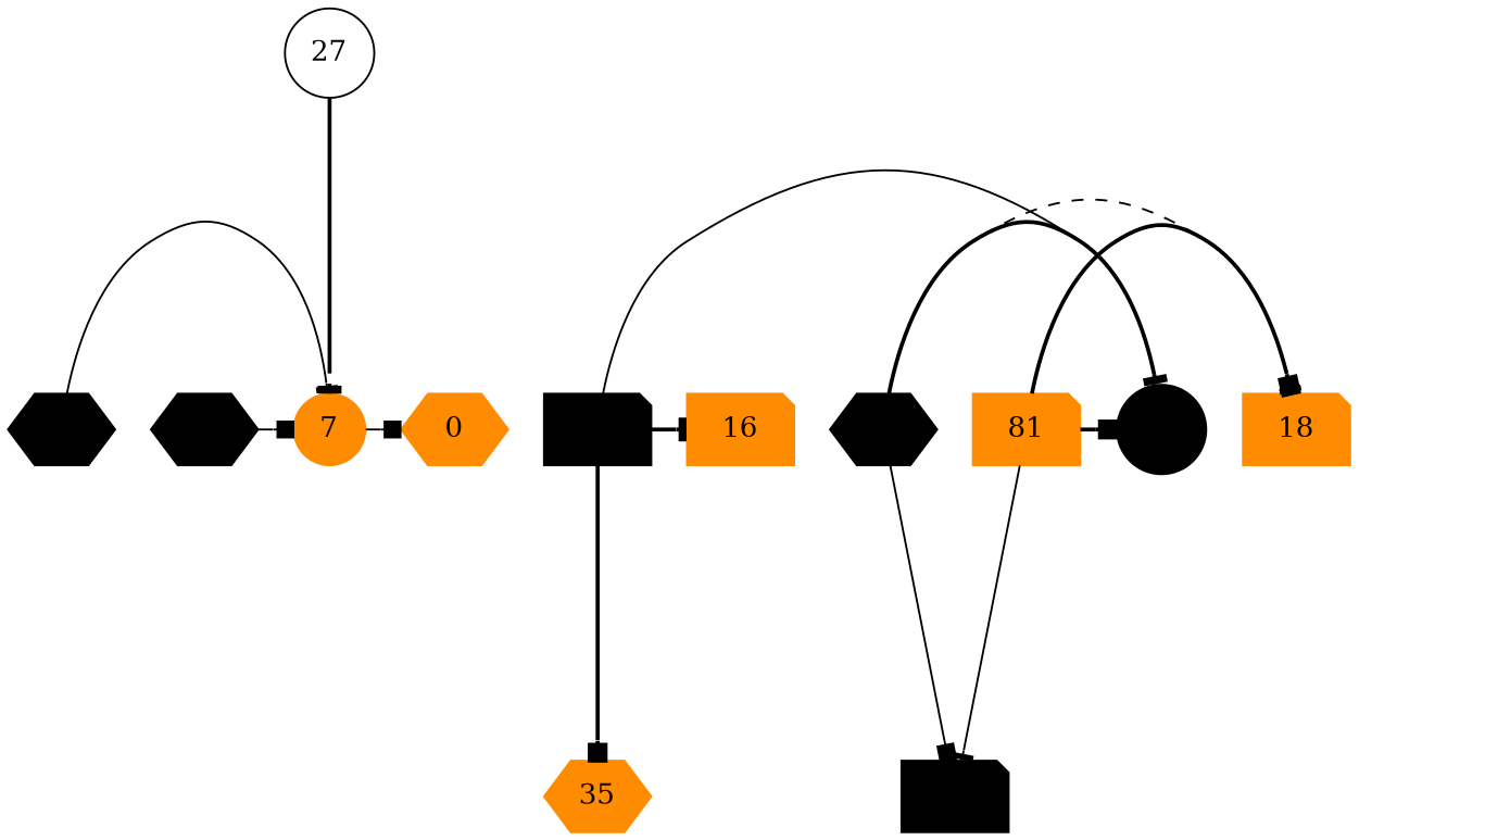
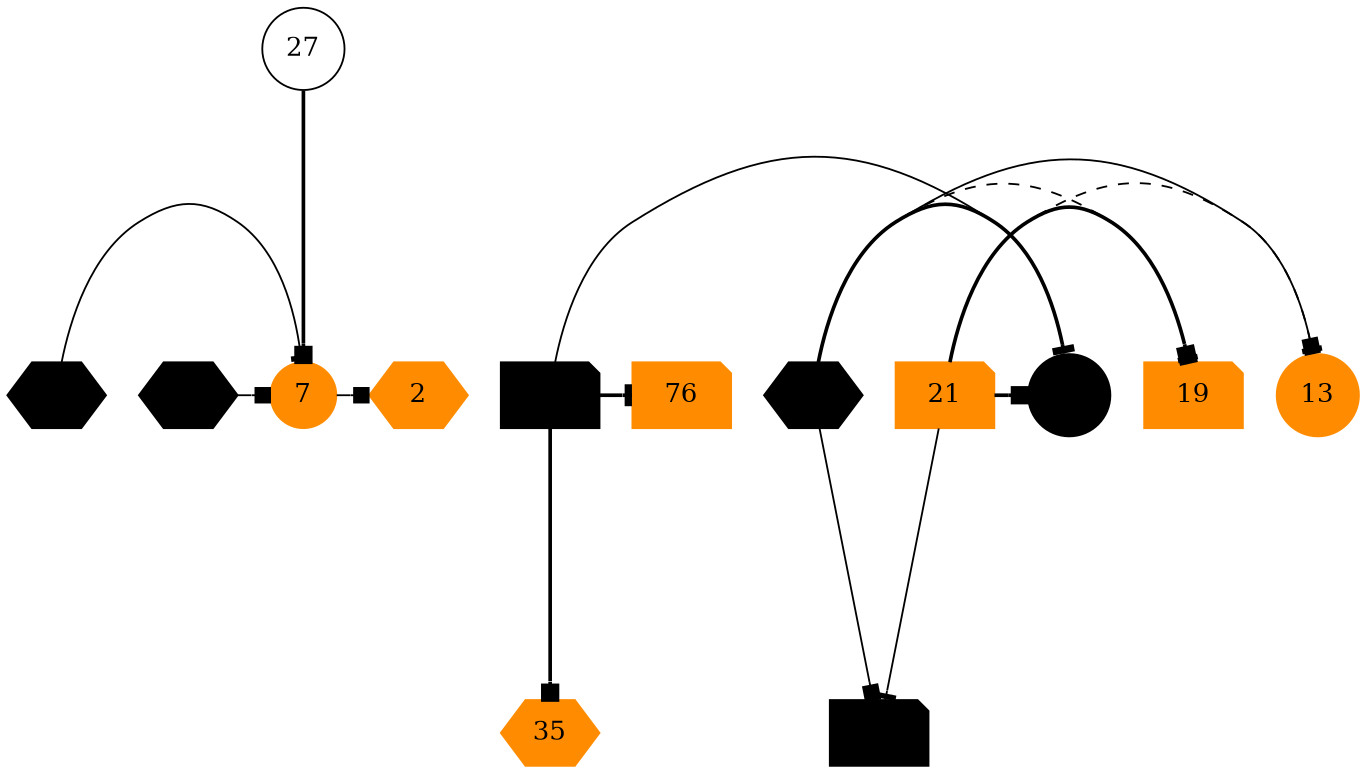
  digraph {
    ranksep=2.0
    node [color=darkorange shape=hexagon style=filled]
    edge [arrowhead=box style=solid]
-   2 [label=0]
+   2
    4 [color=black shape=note]
    7 [shape=circle]
    9 [color=black]
+   13 [shape=circle]
    14 [color=black]
    15 [color=black]
-   16 [shape=note]
-   18 [shape=note]
+   16 [shape=note label=76]
+   18 [shape=note label=19]
    20 [color=black shape=circle]
-   21 [shape=note label=81]
+   21 [shape=note]
    27 [color=black shape=circle style=""]
    30 [color=black shape=note]
    n14 [label=35]
    subgraph sub_1 {
      rank=same
      2
      4
      7
      9
+     13
      14
      15
      16
      18
      20
      21
    }
    subgraph sub_2 {
      rank=same
      27
    }
    subgraph sub_3 {
      rank=same
      30
      n14
    }
    4 -> 16 [arrowhead=tee style=bold]
    4 -> 20 [arrowhead=tee]
    4 -> n14 [style=bold]
    7 -> 2
    9 -> 7 [arrowhead=tee]
    14 -> 7
+   15 -> 13
    15 -> 18 [arrowhead=tee style=dashed]
    15 -> 20 [arrowhead=tee style=bold]
    15 -> 30
+   21 -> 13 [arrowhead=tee style=dashed]
    21 -> 18 [style=bold]
    21 -> 20 [style=bold]
    21 -> 30 [arrowhead=tee]
-   27 -> 7 [arrowhead=tee style=bold]
+   27 -> 7 [style=bold]
  }
